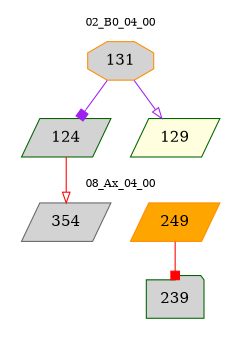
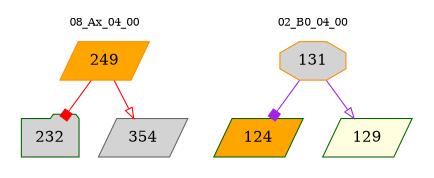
  digraph {
    node [color=darkgreen fillcolor=lightgrey shape=parallelogram style=filled]
    edge [arrowhead=box color=red]
    n1 [color=darkorange fillcolor=orange label=249]
-   n2 [label=239 shape=folder]
+   n2 [label=232 shape=folder]
    n3 [color=gray40 label=354]
    n4 [color=darkorange label=131 shape=octagon]
-   n5 [label=124]
+   n5 [fillcolor=orange label=124]
    n6 [fillcolor=lightyellow label=129]
    subgraph cluster_1 {
      color=white
      fontsize=10
      label="08_Ax_04_00"
      n1
      n2
      n3
    }
    subgraph cluster_2 {
      color=white
      fontsize=10
      label="02_B0_04_00"
      n4
      n5
      n6
    }
    n1 -> n2
-   n5 -> n3 [arrowhead=onormal]
+   n1 -> n3 [arrowhead=onormal]
    n4 -> n5 [color=purple]
    n4 -> n6 [arrowhead=onormal color=purple]
  }
